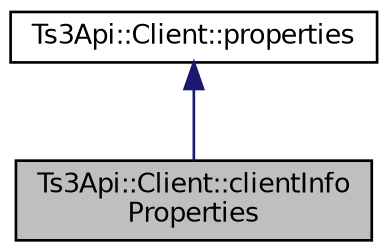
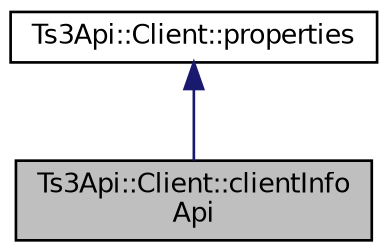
  digraph {
    node [color=black fontname=Helvetica fontsize=10 shape=record style=filled]
-   n1 [fillcolor=grey75 fontcolor=black height=0.2 label="Ts3Api::Client::clientInfo\lProperties" width=0.4]
+   n1 [fillcolor=grey75 fontcolor=black height=0.2 label="Ts3Api::Client::clientInfo\lApi" width=0.4]
    n2 [fillcolor=white height=0.2 label="Ts3Api::Client::properties" width=0.4]
    n2 -> n1 [color=midnightblue dir=back fontname=Helvetica fontsize=10 labelfontname=Helvetica labelfontsize=10 style=solid]
  }
